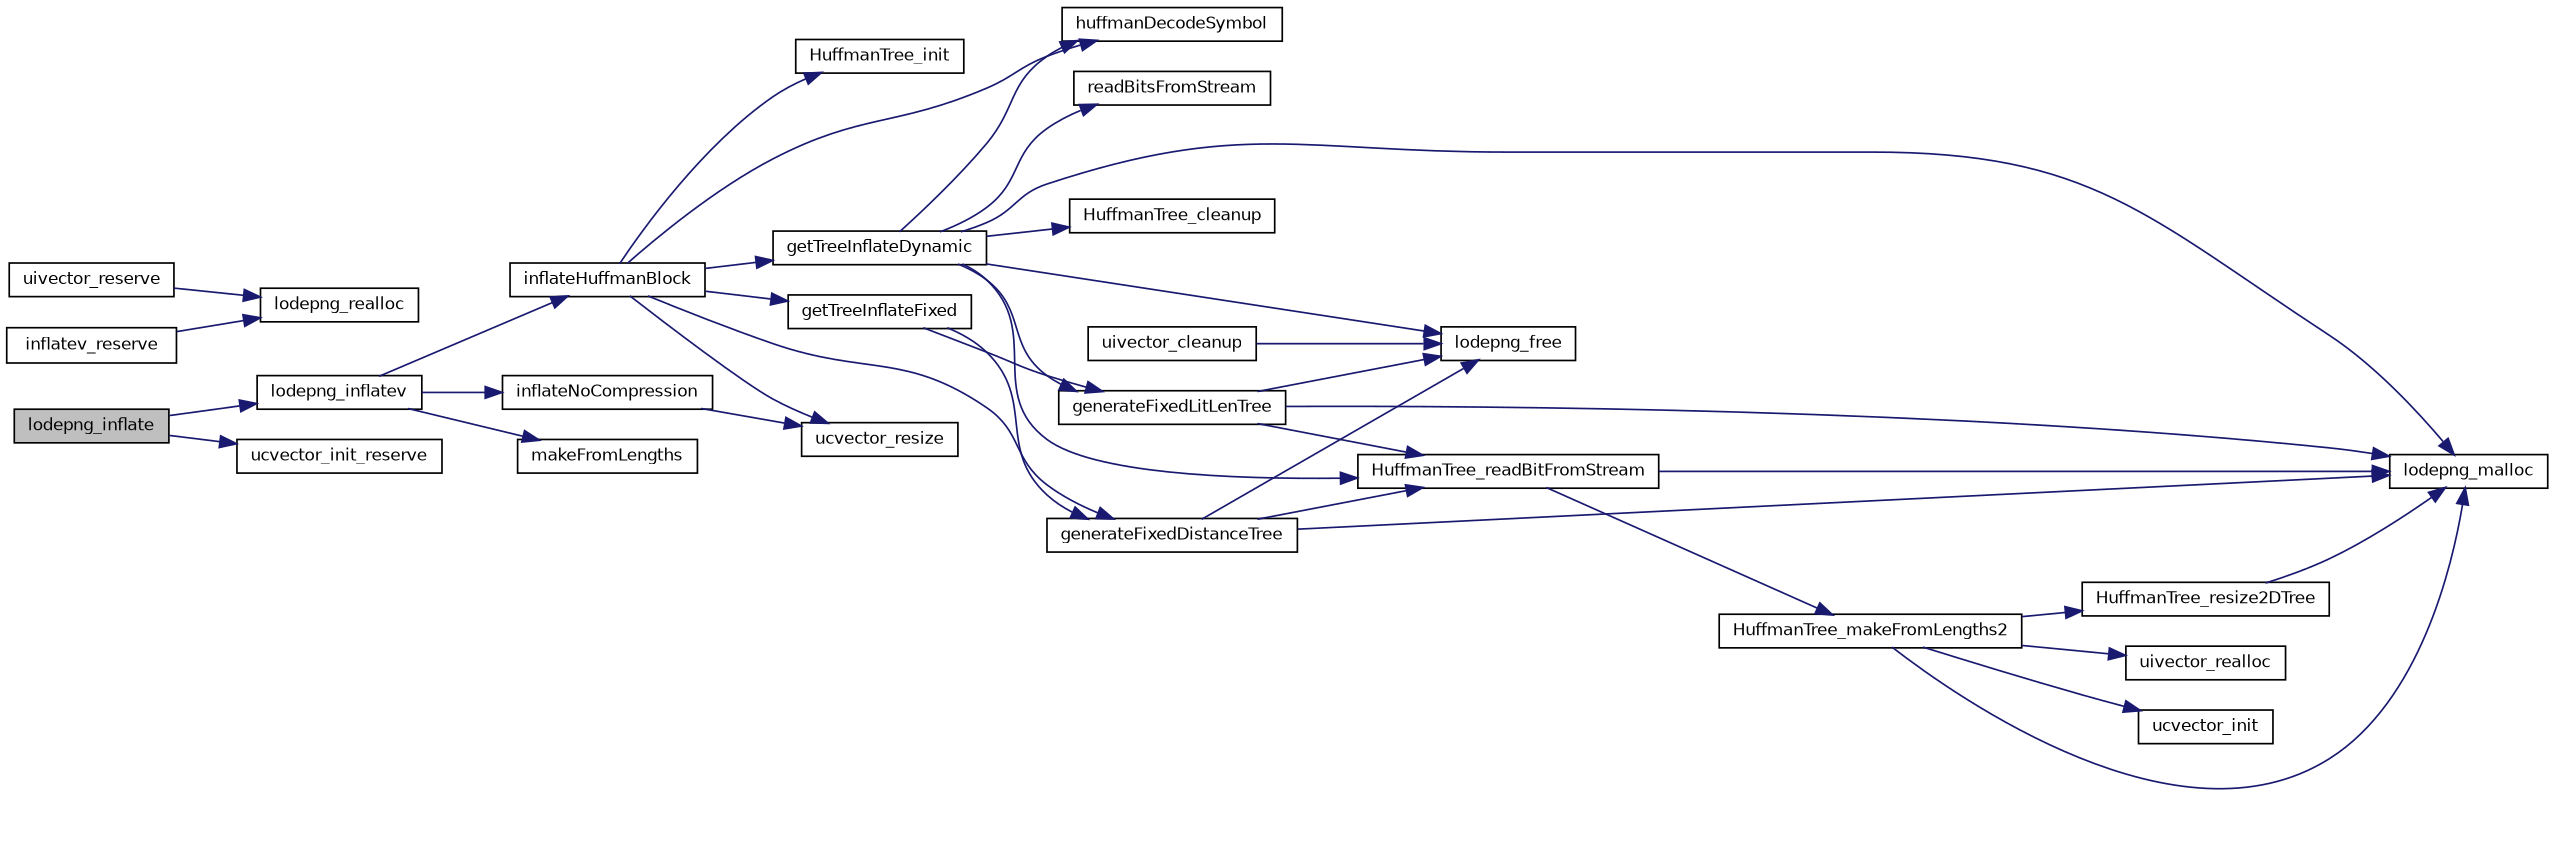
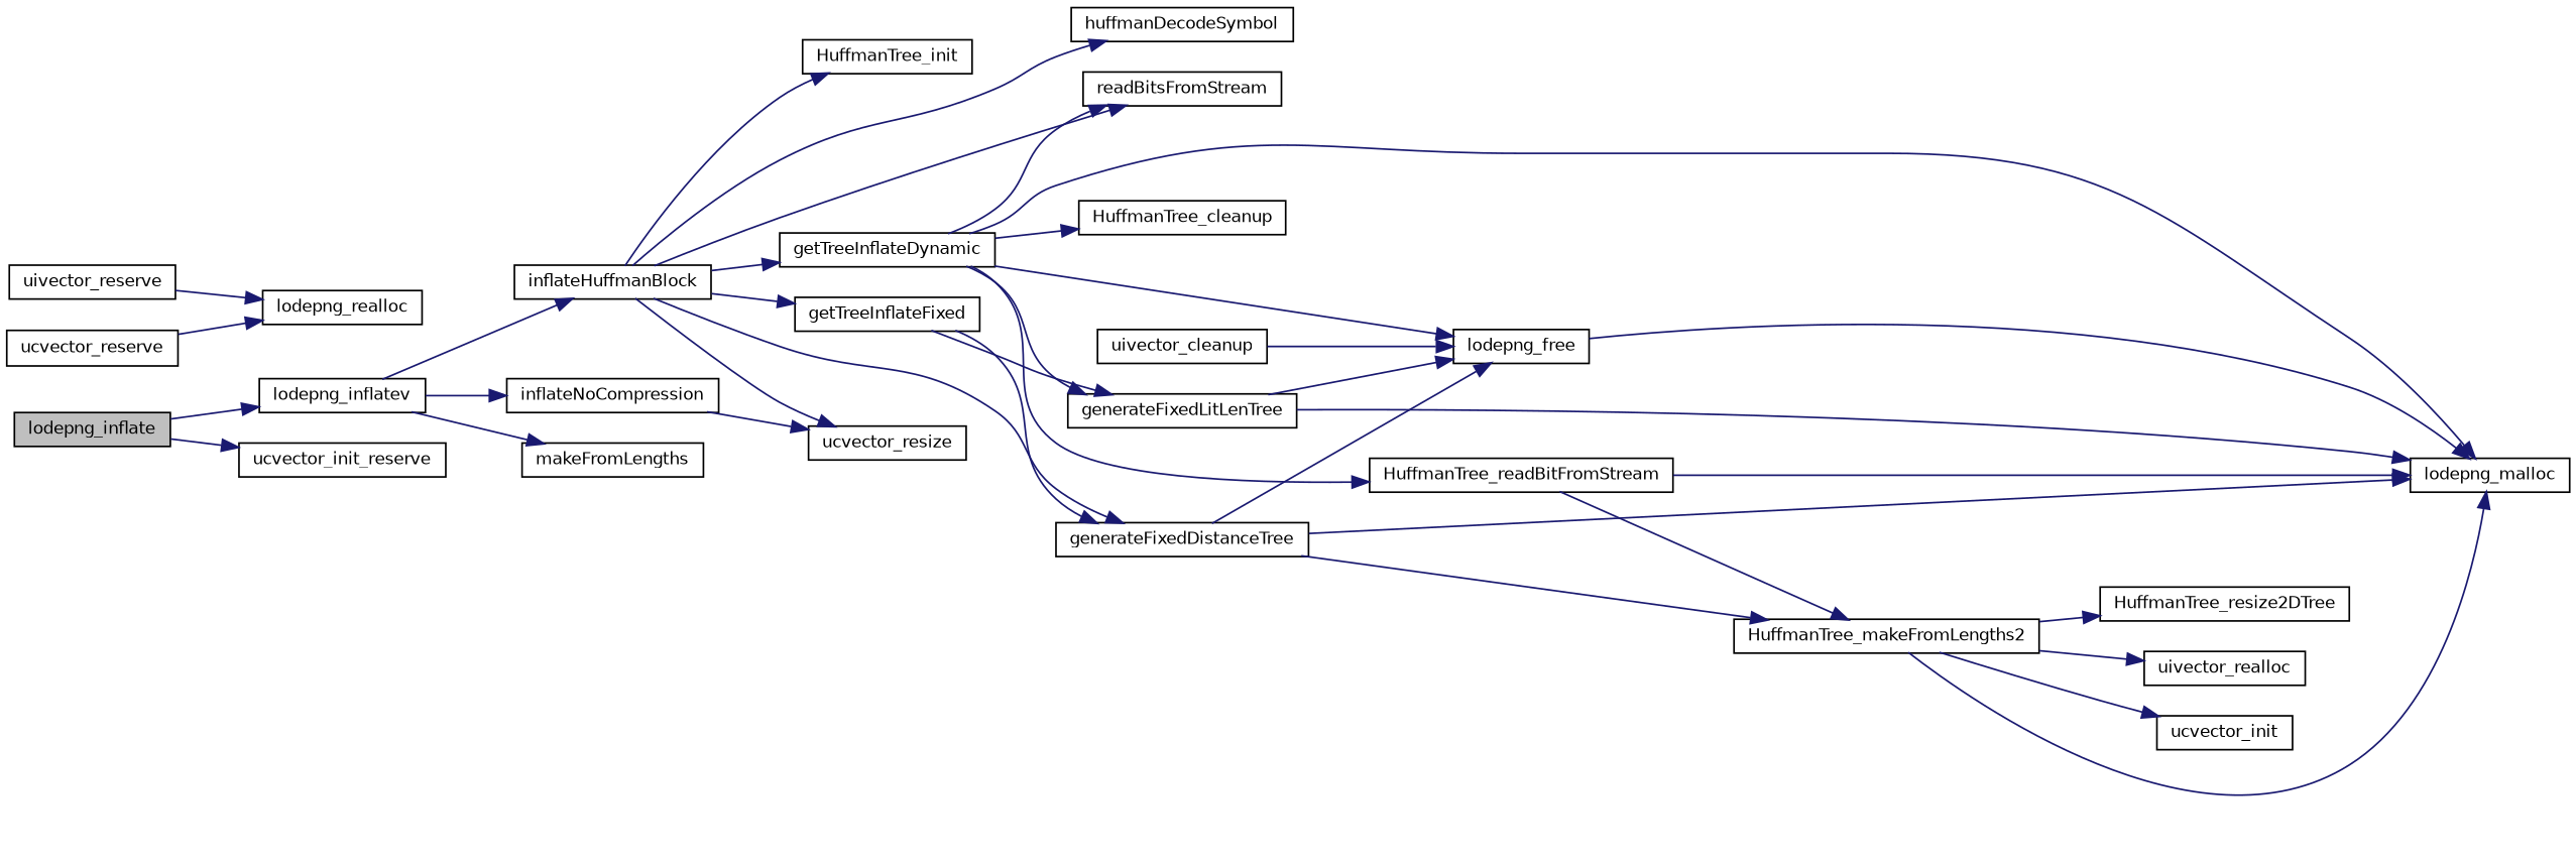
  digraph {
    rankdir=LR
    node [color=black fillcolor=white fontname=Helvetica fontsize=10 shape=record style=filled]
    edge [color=midnightblue fontname=Helvetica fontsize=10 labelfontname=Helvetica labelfontsize=10 style=solid]
    n1 [fillcolor=grey75 fontcolor=black height=0.2 label=lodepng_inflate width=0.4]
    n2 [height=0.2 label=lodepng_inflatev width=0.4]
    n3 [height=0.2 label=ucvector_init_reserve width=0.4]
    n4 [height=0.2 label=inflateHuffmanBlock width=0.4]
    n5 [height=0.2 label=inflateNoCompression width=0.4]
    n6 [height=0.2 label=makeFromLengths width=0.4]
    n7 [height=0.2 label=getTreeInflateDynamic width=0.4]
    n8 [height=0.2 label=huffmanDecodeSymbol width=0.4]
    n9 [height=0.2 label=HuffmanTree_init width=0.4]
    n10 [height=0.2 label=readBitsFromStream width=0.4]
    n11 [height=0.2 label=getTreeInflateFixed width=0.4]
    n12 [height=0.2 label=ucvector_resize width=0.4]
    n13 [height=0.2 label=generateFixedDistanceTree width=0.4]
    n14 [height=0.2 label=HuffmanTree_cleanup width=0.4]
    n15 [height=0.2 label=lodepng_free width=0.4]
    n16 [height=0.2 label=HuffmanTree_readBitFromStream width=0.4]
    n17 [height=0.2 label=lodepng_malloc width=0.4]
    n18 [height=0.2 label=generateFixedLitLenTree width=0.4]
    n19 [height=0.2 label=HuffmanTree_makeFromLengths2 width=0.4]
    n20 [height=0.2 label=HuffmanTree_resize2DTree width=0.4]
    n21 [height=0.2 label=ucvector_init width=0.4]
    n22 [height=0.2 label=uivector_realloc width=0.4]
    n23 [height=0.2 label=uivector_cleanup width=0.4]
    n24 [height=0.2 label=uivector_reserve width=0.4]
    n25 [height=0.2 label=lodepng_realloc width=0.4]
-   n26 [height=0.2 label=inflatev_reserve width=0.4]
+   n26 [height=0.2 label=ucvector_reserve width=0.4]
    n1 -> n2
    n1 -> n3
    n2 -> n4
    n2 -> n5
    n2 -> n6
    n4 -> n7
    n4 -> n8
    n4 -> n9
+   n4 -> n10
    n4 -> n11
    n4 -> n12
    n4 -> n13
    n5 -> n12
-   n7 -> n8
    n7 -> n10
    n7 -> n14
    n7 -> n15
    n7 -> n16
    n7 -> n17
    n7 -> n18
    n11 -> n13
    n11 -> n18
    n13 -> n15
-   n13 -> n16
+   n13 -> n19
    n13 -> n17
    n16 -> n17
    n16 -> n19
    n18 -> n15
-   n18 -> n16
    n18 -> n17
    n19 -> n17
    n19 -> n20
    n19 -> n21
    n19 -> n22
-   n20 -> n17
+   n15 -> n17
    n23 -> n15
    n24 -> n25
    n26 -> n25
  }
